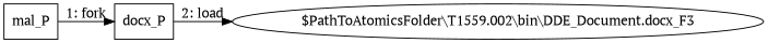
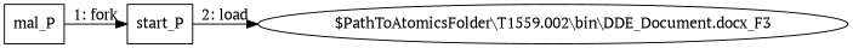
  digraph {
    engine=neato
    fixedsize=false
    fontsize=10
    nodesep=0.3
    rankdir=LR
    ranksep=0
    splines=true
    fontname="PT Serif"
    node [node_type=Process shape=box fontname="PT Serif"]
    edge [fontname="PT Serif"]
    mal_P
-   start_P [label=docx_P]
+   start_P
    "$PathToAtomicsFolder\\T1559.002\\bin\\DDE_Document.docx_F3" [node_type=File shape=ellipse]
    mal_P -> start_P [label="1: fork"]
    start_P -> "$PathToAtomicsFolder\\T1559.002\\bin\\DDE_Document.docx_F3" [label="2: load"]
  }
